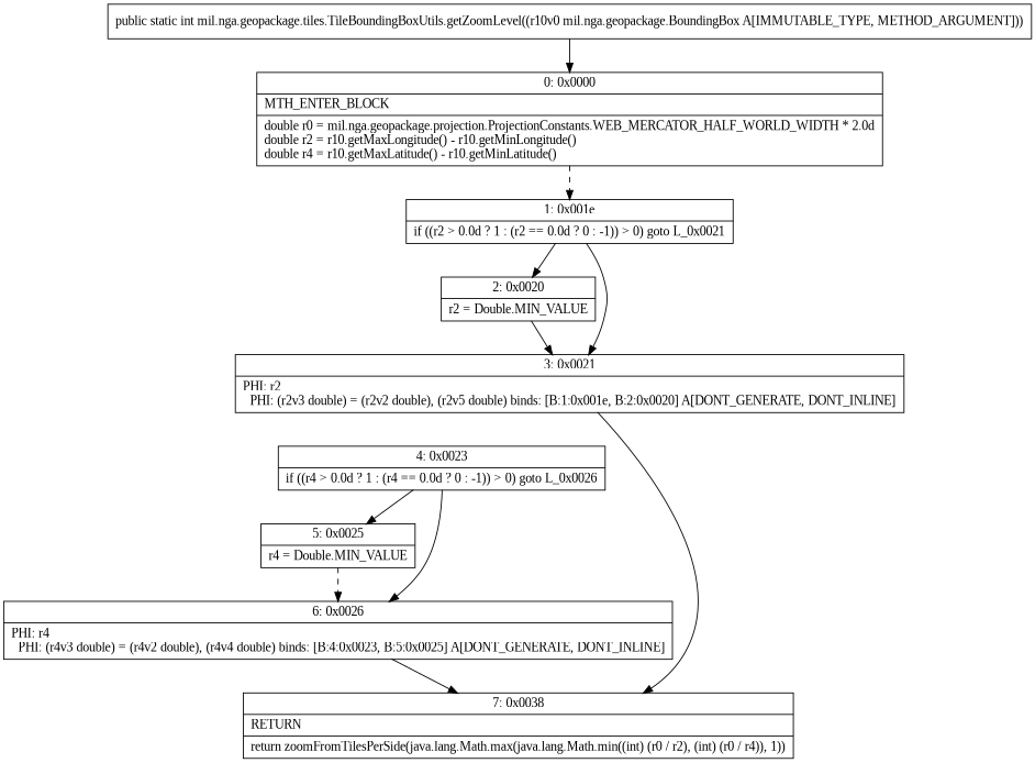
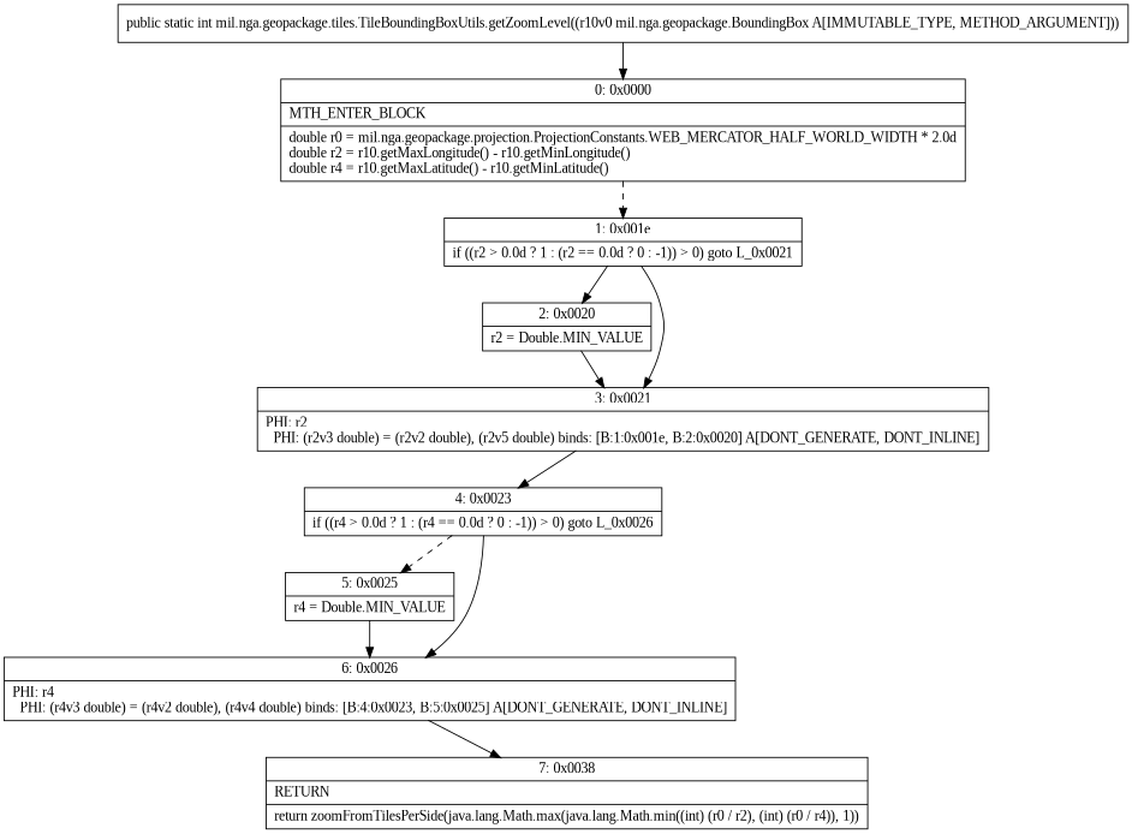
  digraph {
    fontname="Liberation Serif"
    node [fontname="Liberation Serif" shape=record]
    edge [fontname="Liberation Serif"]
    n1 [label="{0\:\ 0x0000|MTH_ENTER_BLOCK\l|double r0 = mil.nga.geopackage.projection.ProjectionConstants.WEB_MERCATOR_HALF_WORLD_WIDTH * 2.0d\ldouble r2 = r10.getMaxLongitude() \- r10.getMinLongitude()\ldouble r4 = r10.getMaxLatitude() \- r10.getMinLatitude()\l}"]
    n2 [label="{1\:\ 0x001e|if ((r2 \> 0.0d ? 1 : (r2 == 0.0d ? 0 : \-1)) \> 0) goto L_0x0021\l}"]
    n3 [label="{2\:\ 0x0020|r2 = Double.MIN_VALUE\l}"]
    n4 [label="{3\:\ 0x0021|PHI: r2 \l  PHI: (r2v3 double) = (r2v2 double), (r2v5 double) binds: [B:1:0x001e, B:2:0x0020] A[DONT_GENERATE, DONT_INLINE]\l}"]
    n5 [label="{4\:\ 0x0023|if ((r4 \> 0.0d ? 1 : (r4 == 0.0d ? 0 : \-1)) \> 0) goto L_0x0026\l}"]
    n6 [label="{5\:\ 0x0025|r4 = Double.MIN_VALUE\l}"]
    n7 [label="{6\:\ 0x0026|PHI: r4 \l  PHI: (r4v3 double) = (r4v2 double), (r4v4 double) binds: [B:4:0x0023, B:5:0x0025] A[DONT_GENERATE, DONT_INLINE]\l}"]
    n8 [label="{7\:\ 0x0038|RETURN\l|return zoomFromTilesPerSide(java.lang.Math.max(java.lang.Math.min((int) (r0 \/ r2), (int) (r0 \/ r4)), 1))\l}"]
    n9 [label="{public static int mil.nga.geopackage.tiles.TileBoundingBoxUtils.getZoomLevel((r10v0 mil.nga.geopackage.BoundingBox A[IMMUTABLE_TYPE, METHOD_ARGUMENT])) }"]
    n1 -> n2 [style=dashed]
    n2 -> n3 [style=solid]
    n2 -> n4
    n3 -> n4
-   n4 -> n8
-   n5 -> n6 [style=solid]
+   n4 -> n5
+   n5 -> n6 [style=dashed]
    n5 -> n7
-   n6 -> n7 [style=dashed]
+   n6 -> n7
    n7 -> n8
    n9 -> n1
  }
